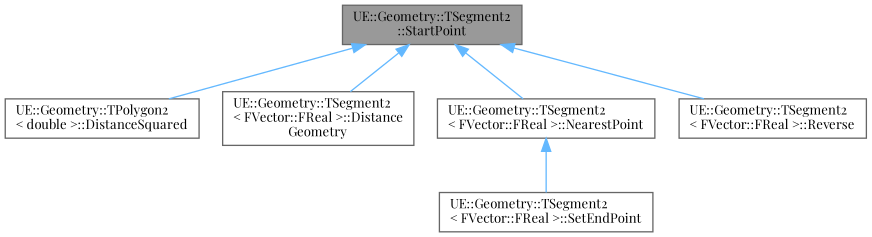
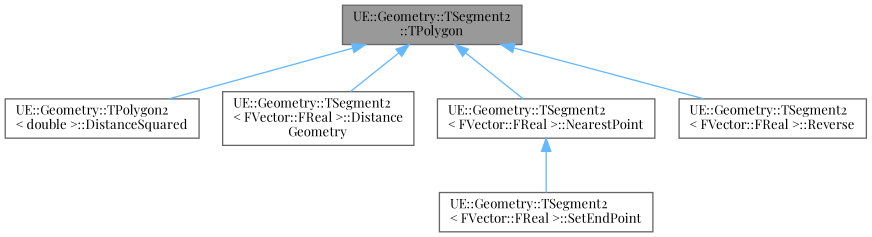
  digraph {
    fontname="Playfair Display"
    rankdir=TB
    node [color=grey40 fillcolor=white fontname="Playfair Display" fontsize=10 shape=box style=filled]
    edge [color=steelblue1 dir=back fontname="Playfair Display" fontsize=10 labelfontname=Helvetica labelfontsize=10 style=solid]
-   n1 [color=gray40 fillcolor=grey60 fontcolor=black height=0.2 label="UE::Geometry::TSegment2\l::StartPoint" width=0.4]
+   n1 [color=gray40 fillcolor=grey60 fontcolor=black height=0.2 label="UE::Geometry::TSegment2\l::TPolygon" width=0.4]
    n2 [height=0.2 label="UE::Geometry::TPolygon2\l\< double \>::DistanceSquared" width=0.4]
    n3 [height=0.2 label="UE::Geometry::TSegment2\l\< FVector::FReal \>::Distance\lGeometry" width=0.4]
    n4 [height=0.2 label="UE::Geometry::TSegment2\l\< FVector::FReal \>::NearestPoint" width=0.4]
    n5 [height=0.2 label="UE::Geometry::TSegment2\l\< FVector::FReal \>::Reverse" width=0.4]
    n6 [height=0.2 label="UE::Geometry::TSegment2\l\< FVector::FReal \>::SetEndPoint" width=0.4]
    n1 -> n2
    n1 -> n3
    n1 -> n4
    n1 -> n5
    n4 -> n6
  }
